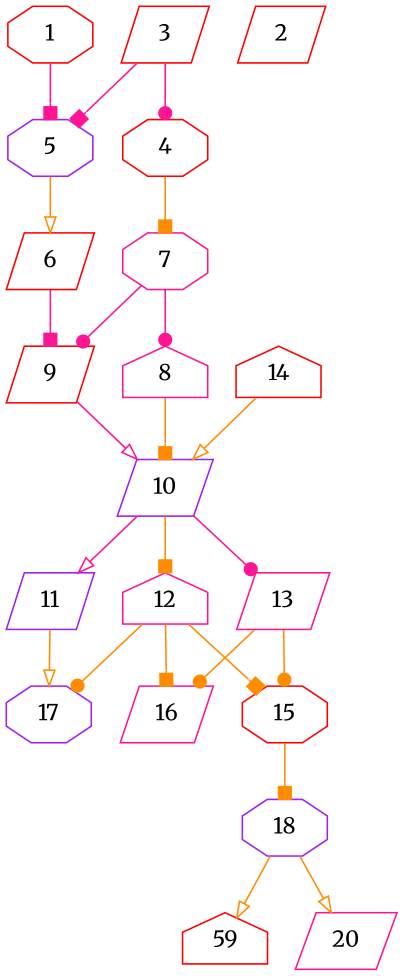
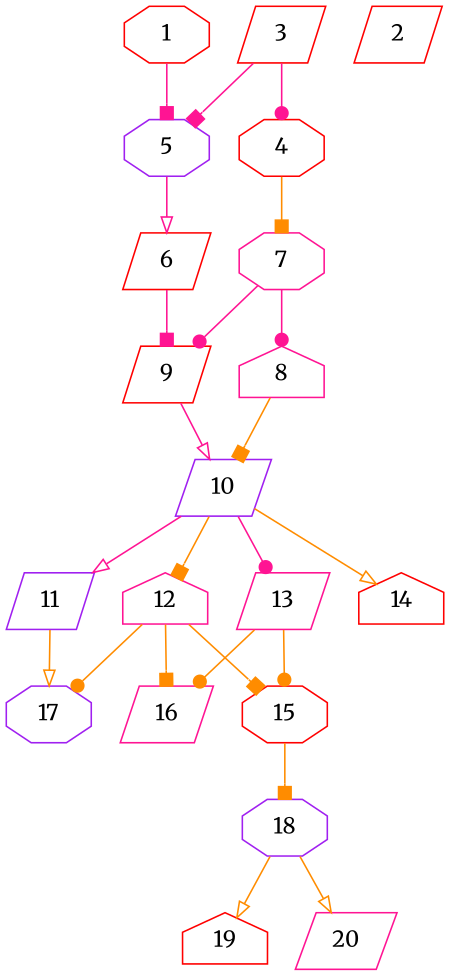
  digraph {
    fontname=Merriweather
    node [alpha=0.19 color=red fontname=Merriweather shape=parallelogram]
    edge [arrowhead=box color=darkorange fontname=Merriweather]
    1 [alpha=0.10 expect_size=20923392 shape=octagon]
    5 [alpha=0.17 color=purple expect_size=33508352 shape=octagon]
    6 [alpha=0.05 expect_size=44655616]
    9 [alpha=0.17 expect_size=26668032]
    2 [alpha=0.03 expect_size=17235968]
    3 [alpha=0.08 expect_size=17033216]
    4 [expect_size=20924416 shape=octagon]
    7 [alpha=0.05 color=deeppink expect_size=14218240 shape=octagon]
    8 [alpha=0.15 color=deeppink expect_size=13543424 shape=house]
    10 [color=purple expect_size=19886080]
    11 [color=purple expect_size=47100928]
    12 [alpha=0.08 color=deeppink expect_size=23247872 shape=house]
    13 [alpha=0.10 color=deeppink expect_size=30836736]
    14 [alpha=0.18 expect_size=50361344 shape=house]
    17 [alpha=0.01 color=purple expect_size=52242432 shape=octagon]
    15 [alpha=0.17 expect_size=48494592 shape=octagon]
    16 [alpha=0.04 color=deeppink expect_size=40981504]
    18 [alpha=0.11 color=purple expect_size=17648640 shape=octagon]
-   19 [alpha=0.08 expect_size=6622208 shape=house label=59]
+   19 [alpha=0.08 expect_size=6622208 shape=house]
    20 [color=deeppink expect_size=47406080]
    1 -> 5 [color=deeppink]
-   5 -> 6 [arrowhead=onormal]
+   5 -> 6 [arrowhead=onormal color=deeppink]
    6 -> 9 [color=deeppink]
    9 -> 10 [arrowhead=onormal color=deeppink]
    3 -> 5 [color=deeppink]
    3 -> 4 [arrowhead=dot color=deeppink]
    4 -> 7
    7 -> 9 [arrowhead=dot color=deeppink]
    7 -> 8 [arrowhead=dot color=deeppink]
    8 -> 10
    10 -> 11 [arrowhead=onormal color=deeppink]
    10 -> 12
    10 -> 13 [arrowhead=dot color=deeppink]
-   14 -> 10 [arrowhead=onormal]
+   10 -> 14 [arrowhead=onormal]
    11 -> 17 [arrowhead=onormal]
    12 -> 17 [arrowhead=dot]
    12 -> 15
    12 -> 16
    13 -> 15 [arrowhead=dot]
    13 -> 16 [arrowhead=dot]
    15 -> 18
    18 -> 19 [arrowhead=onormal]
    18 -> 20 [arrowhead=onormal]
  }
